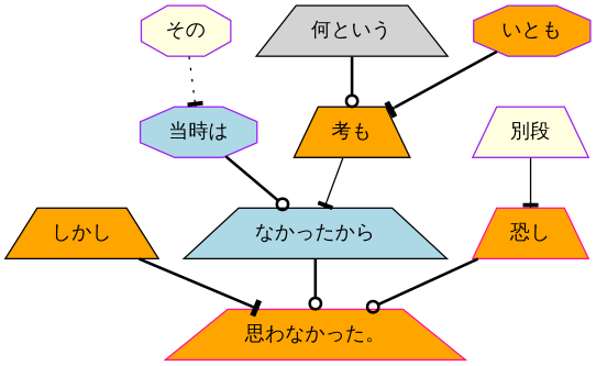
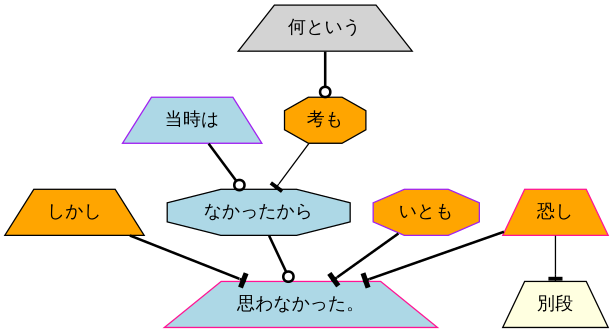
  digraph {
    node [color=black fillcolor=orange shape=trapezium style=filled]
    edge [arrowhead=tee style=bold]
    n1 [label="しかし"]
-   n2 [color=deeppink label="思わなかった。"]
-   n3 [color=purple fillcolor=lightyellow label="その" shape=octagon]
-   n4 [color=purple fillcolor=lightblue label="当時は" shape=octagon]
-   n5 [fillcolor=lightblue label="なかったから"]
+   n2 [color=deeppink fillcolor=lightblue label="思わなかった。"]
+   n4 [color=purple fillcolor=lightblue label="当時は"]
+   n5 [fillcolor=lightblue label="なかったから" shape=octagon]
    n6 [fillcolor=lightgrey label="何という"]
-   n7 [label="考も"]
-   n8 [color=purple fillcolor=lightyellow label="別段"]
+   n7 [label="考も" shape=octagon]
+   n8 [fillcolor=lightyellow label="別段"]
    n9 [color=deeppink label="恐し"]
    n10 [color=purple label="いとも" shape=octagon]
    n1 -> n2
-   n3 -> n4 [style=dotted]
    n4 -> n5 [arrowhead=odot]
    n5 -> n2 [arrowhead=odot]
    n6 -> n7 [arrowhead=odot]
    n7 -> n5 [style=solid]
-   n8 -> n9 [style=solid]
-   n9 -> n2 [arrowhead=odot]
-   n10 -> n7
+   n9 -> n8 [style=solid]
+   n9 -> n2
+   n10 -> n2
  }
